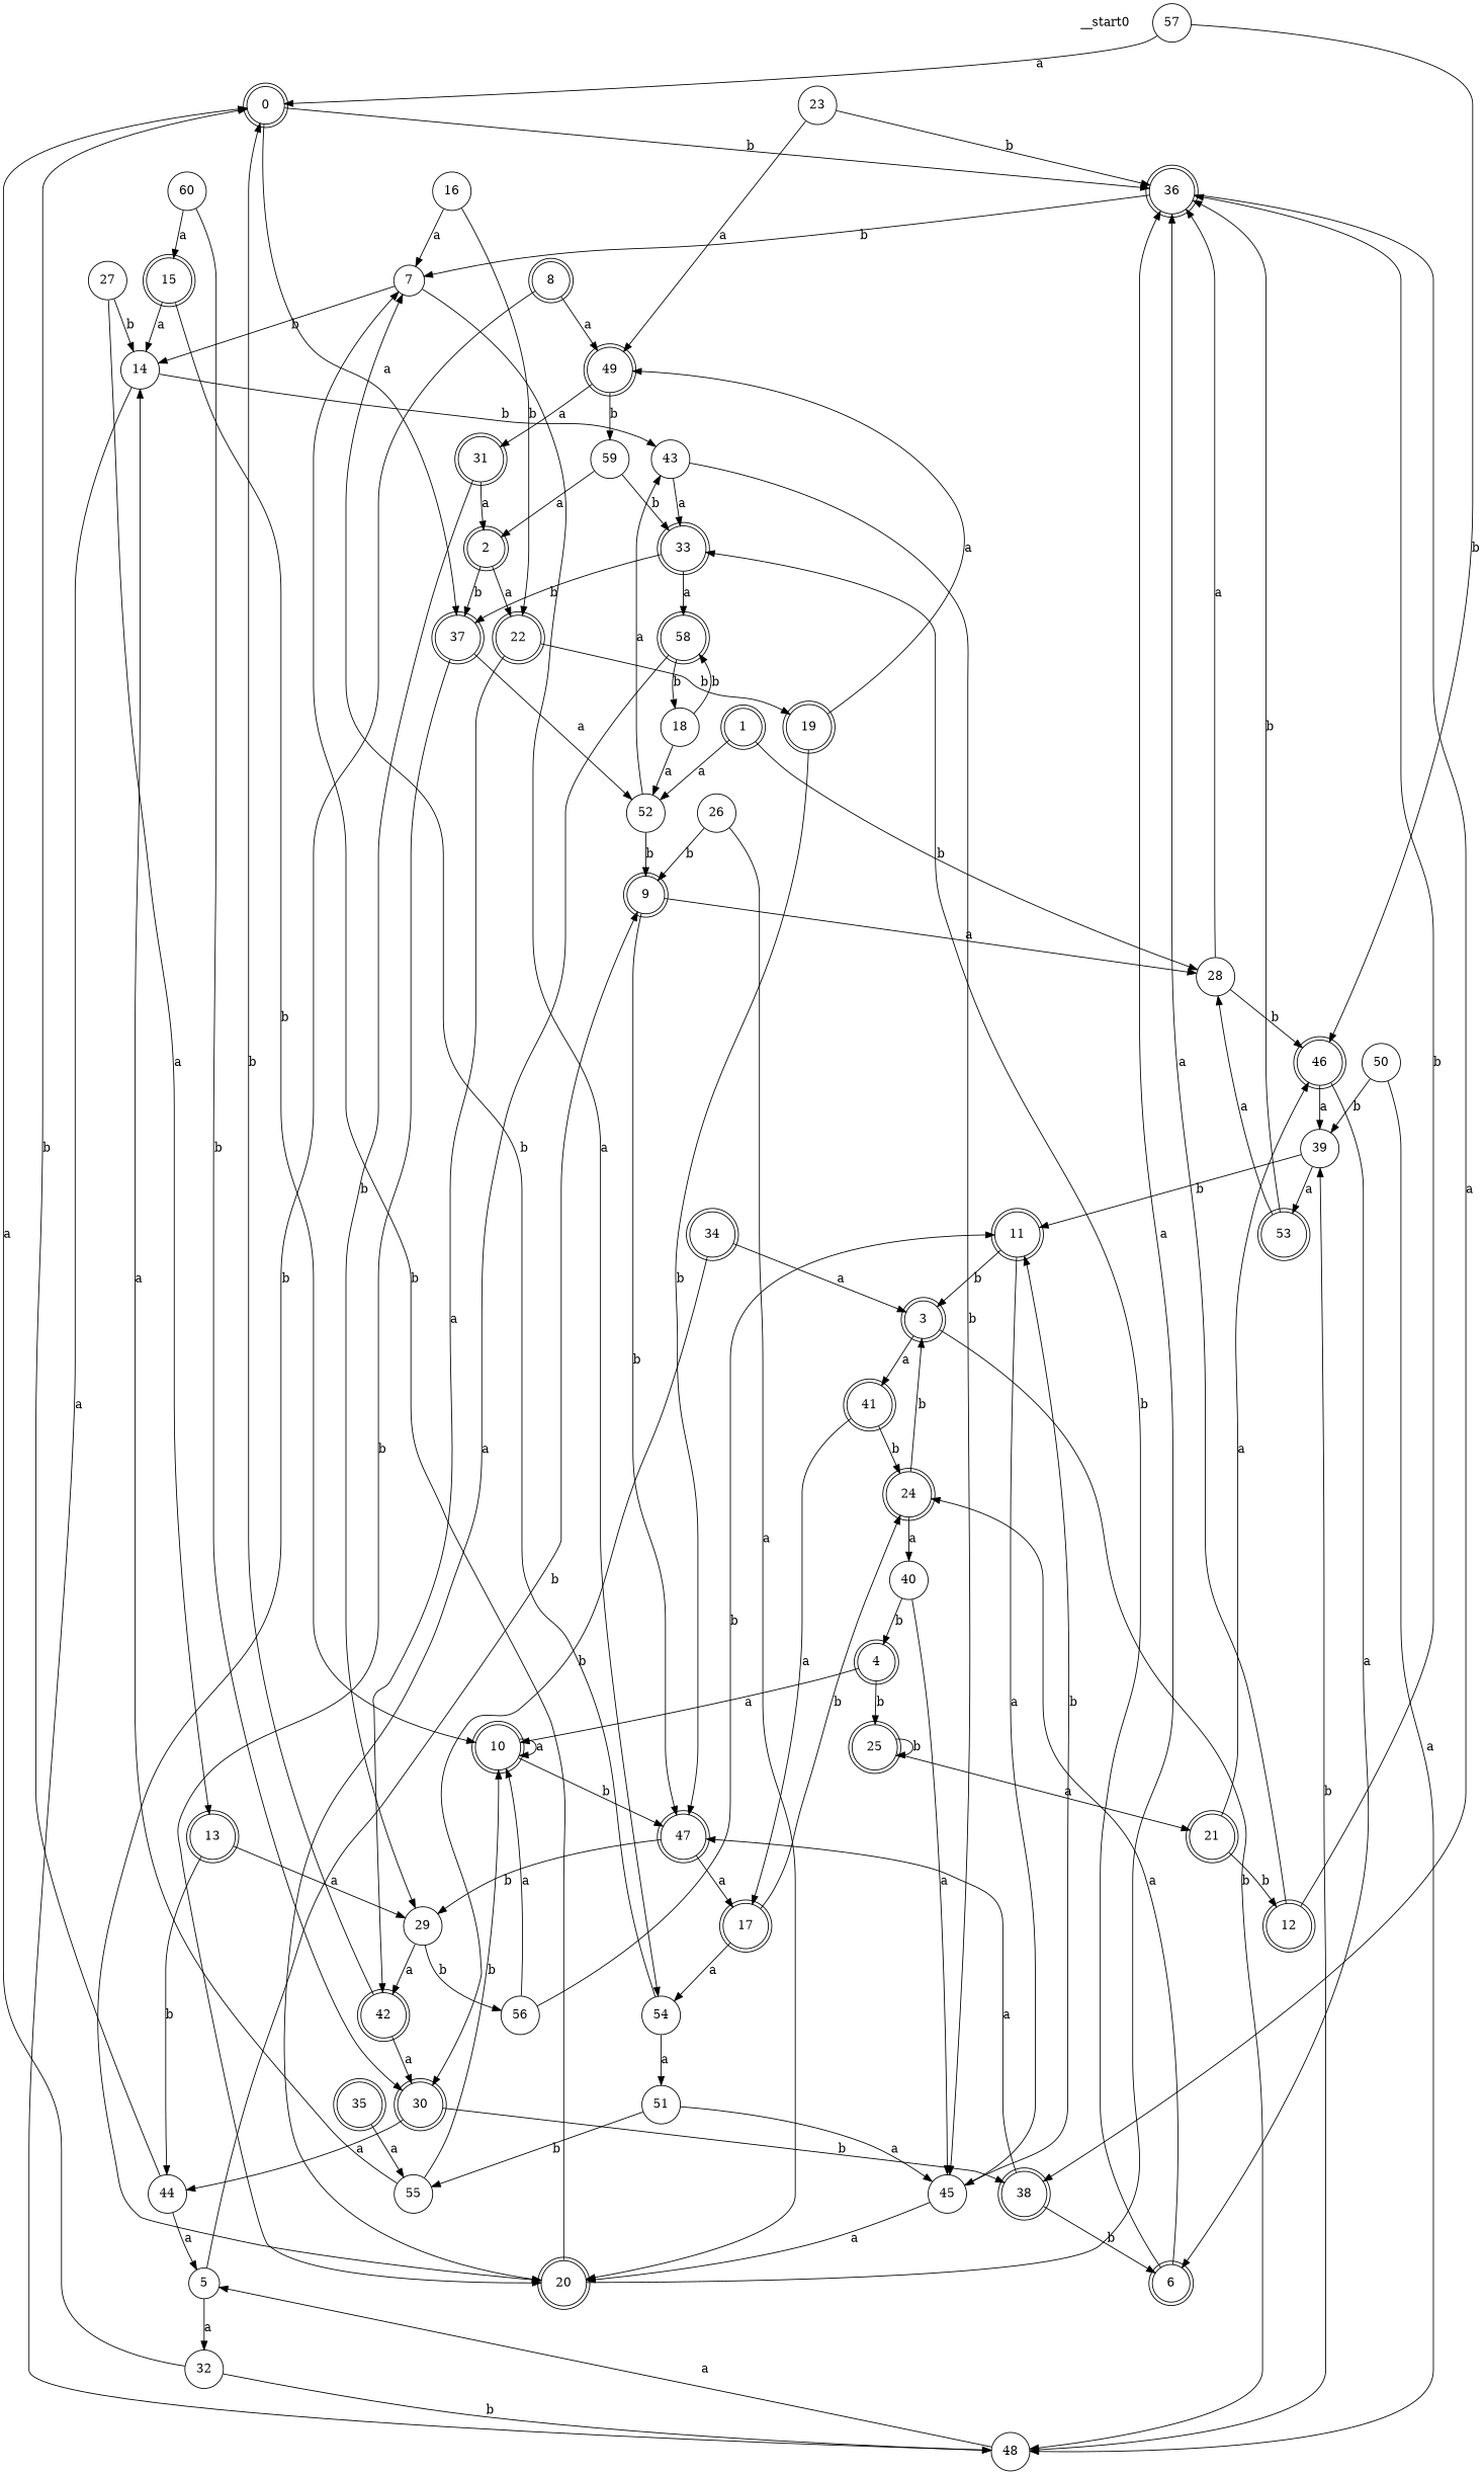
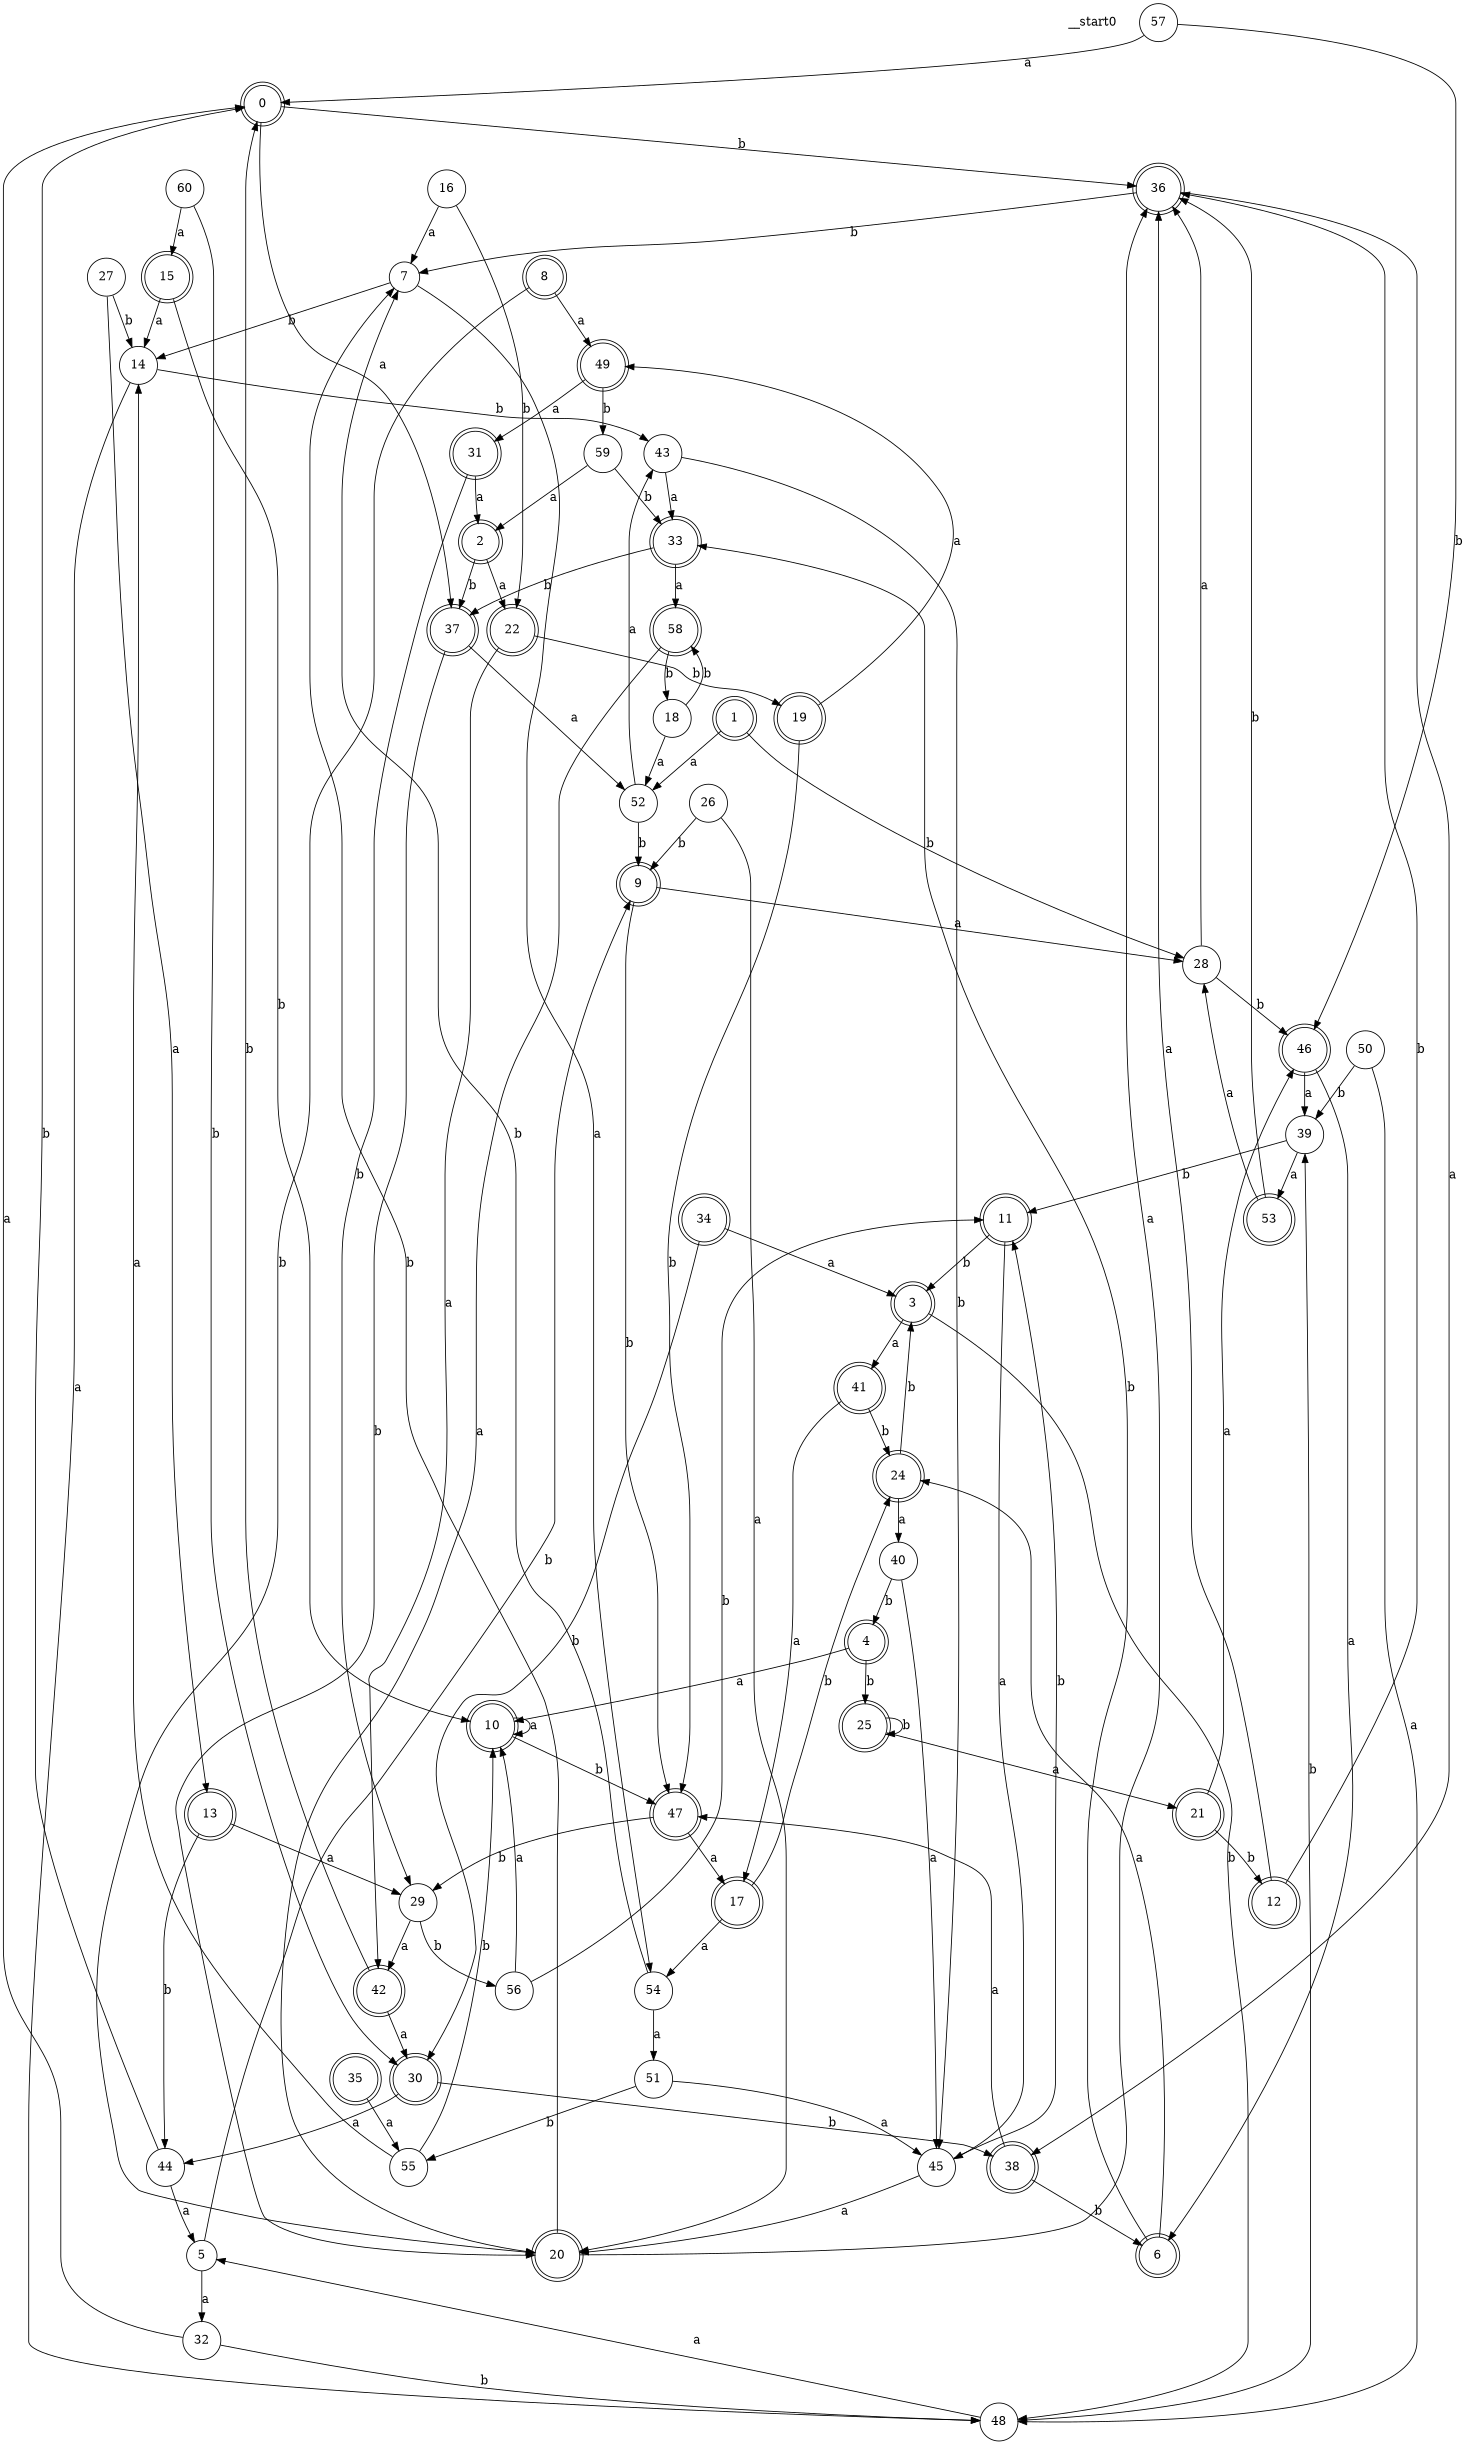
  digraph {
    rankdir=TB
    node [shape=doublecircle color=black fillcolor=white style="rounded,filled"]
    __start0 [shape=none color="" fillcolor="" style=""]
    n2 [label=0]
    n3 [label=36]
    n4 [label=37]
    n5 [label=7 shape=circle style=filled]
    n6 [label=38]
    n7 [label=52 shape=circle style=filled]
    n8 [label=20]
    n9 [label=1]
    n10 [label=28 shape=circle style=filled]
    n11 [label=46]
    n12 [label=9]
    n13 [label=43 shape=circle style=filled]
    n14 [label=2]
    n15 [label=22]
    n16 [label=19]
    n17 [label=42]
    n18 [label=3]
    n19 [label=41]
    n20 [label=48 shape=circle style=filled]
    n21 [label=24]
    n22 [label=17]
    n23 [label=5 shape=circle style=filled]
    n24 [label=39 shape=circle style=filled]
    n25 [label=4]
    n26 [label=10]
    n27 [label=25]
    n28 [label=47]
    n29 [label=21]
    n30 [label=32 shape=circle style=filled]
    n31 [label=6]
    n32 [label=33]
    n33 [label=40 shape=circle style=filled]
    n34 [label=58]
    n35 [label=14 shape=circle style=filled]
    n36 [label=54 shape=circle style=filled]
    n37 [label=51 shape=circle style=filled]
    n38 [label=8]
    n39 [label=49]
    n40 [label=31]
    n41 [label=59 shape=circle style=filled]
    n42 [label=29 shape=circle style=filled]
    n43 [label=11]
    n44 [label=45 shape=circle style=filled]
    n45 [label=12]
    n46 [label=13]
    n47 [label=44 shape=circle style=filled]
    n48 [label=56 shape=circle style=filled]
    n49 [label=15]
    n50 [label=16 shape=circle style=filled]
    n51 [label=18 shape=circle style=filled]
    n52 [label=30]
-   n53 [label=23 shape=circle style=filled]
    n54 [label=26 shape=circle style=filled]
    n55 [label=27 shape=circle style=filled]
    n56 [label=34]
    n57 [label=35]
    n58 [label=55 shape=circle style=filled]
    n59 [label=53]
    n60 [label=50 shape=circle style=filled]
    n61 [label=57 shape=circle style=filled]
    n62 [label=60 shape=circle style=filled]
    n2 -> n3 [label=b]
    n2 -> n4 [label=a]
    n3 -> n5 [label=b]
    n3 -> n6 [label=a]
    n4 -> n7 [label=a]
    n4 -> n8 [label=b]
    n5 -> n35 [label=b]
    n5 -> n36 [label=a]
    n6 -> n28 [label=a]
    n6 -> n31 [label=b]
    n7 -> n12 [label=b]
    n7 -> n13 [label=a]
    n8 -> n3 [label=a]
    n8 -> n5 [label=b]
    n9 -> n7 [label=a]
    n9 -> n10 [label=b]
    n10 -> n3 [label=a]
    n10 -> n11 [label=b]
    n11 -> n24 [label=a]
    n11 -> n31 [label=a]
    n12 -> n10 [label=a]
    n12 -> n28 [label=b]
    n13 -> n32 [label=a]
    n13 -> n44 [label=b]
    n14 -> n4 [label=b]
    n14 -> n15 [label=a]
    n15 -> n16 [label=b]
    n15 -> n17 [label=a]
    n16 -> n28 [label=b]
    n16 -> n39 [label=a]
    n17 -> n2 [label=b]
    n17 -> n52 [label=a]
    n18 -> n19 [label=a]
    n18 -> n20 [label=b]
    n19 -> n21 [label=b]
    n19 -> n22 [label=a]
    n20 -> n23 [label=a]
    n20 -> n24 [label=b]
    n21 -> n18 [label=b]
    n21 -> n33 [label=a]
    n22 -> n21 [label=b]
    n22 -> n36 [label=a]
    n23 -> n12 [label=b]
    n23 -> n30 [label=a]
    n24 -> n43 [label=b]
    n24 -> n59 [label=a]
    n25 -> n26 [label=a]
    n25 -> n27 [label=b]
    n26 -> n26 [label=a]
    n26 -> n28 [label=b]
    n27 -> n27 [label=b]
    n27 -> n29 [label=a]
    n28 -> n22 [label=a]
    n28 -> n42 [label=b]
    n29 -> n11 [label=a]
    n29 -> n45 [label=b]
    n30 -> n2 [label=a]
    n30 -> n20 [label=b]
    n31 -> n21 [label=a]
    n31 -> n32 [label=b]
    n32 -> n4 [label=b]
    n32 -> n34 [label=a]
    n33 -> n25 [label=b]
    n33 -> n44 [label=a]
    n34 -> n8 [label=a]
    n34 -> n51 [label=b]
    n35 -> n13 [label=b]
    n35 -> n20 [label=a]
    n36 -> n5 [label=b]
    n36 -> n37 [label=a]
    n37 -> n44 [label=a]
    n37 -> n58 [label=b]
    n38 -> n8 [label=b]
    n38 -> n39 [label=a]
    n39 -> n40 [label=a]
    n39 -> n41 [label=b]
    n40 -> n14 [label=a]
    n40 -> n42 [label=b]
    n41 -> n14 [label=a]
    n41 -> n32 [label=b]
    n42 -> n17 [label=a]
    n42 -> n48 [label=b]
    n43 -> n18 [label=b]
    n43 -> n44 [label=a]
    n44 -> n8 [label=a]
    n44 -> n43 [label=b]
    n45 -> n3 [label=a]
    n45 -> n3 [label=b]
    n46 -> n42 [label=a]
    n46 -> n47 [label=b]
    n47 -> n2 [label=b]
    n47 -> n23 [label=a]
    n48 -> n26 [label=a]
    n48 -> n43 [label=b]
    n49 -> n26 [label=b]
    n49 -> n35 [label=a]
    n50 -> n5 [label=a]
    n50 -> n15 [label=b]
    n51 -> n7 [label=a]
    n51 -> n34 [label=b]
    n52 -> n6 [label=b]
    n52 -> n47 [label=a]
-   n53 -> n3 [label=b]
-   n53 -> n39 [label=a]
    n54 -> n8 [label=a]
    n54 -> n12 [label=b]
    n55 -> n35 [label=b]
    n55 -> n46 [label=a]
    n56 -> n18 [label=a]
    n56 -> n52 [label=b]
    n57 -> n58 [label=a]
    n58 -> n26 [label=b]
    n58 -> n35 [label=a]
    n59 -> n3 [label=b]
    n59 -> n10 [label=a]
    n60 -> n20 [label=a]
    n60 -> n24 [label=b]
    n61 -> n2 [label=a]
    n61 -> n11 [label=b]
    n62 -> n49 [label=a]
    n62 -> n52 [label=b]
  }
